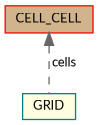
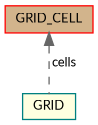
  digraph {
    fontname=Lato
    node [fontname=Lato fontsize=10 shape=record style=filled]
    n1 [color=teal fillcolor=lightyellow fontcolor=black height=0.2 label=GRID width=0.4]
-   n2 [color=red fillcolor=tan height=0.2 label=CELL_CELL width=0.4]
+   n2 [color=red fillcolor=tan height=0.2 label=GRID_CELL width=0.4]
    n2 -> n1 [color=gray40 dir=back fontname=Lato fontsize=10 label=" cells" labelfontname=Helvetica labelfontsize=10 style=dashed]
  }
